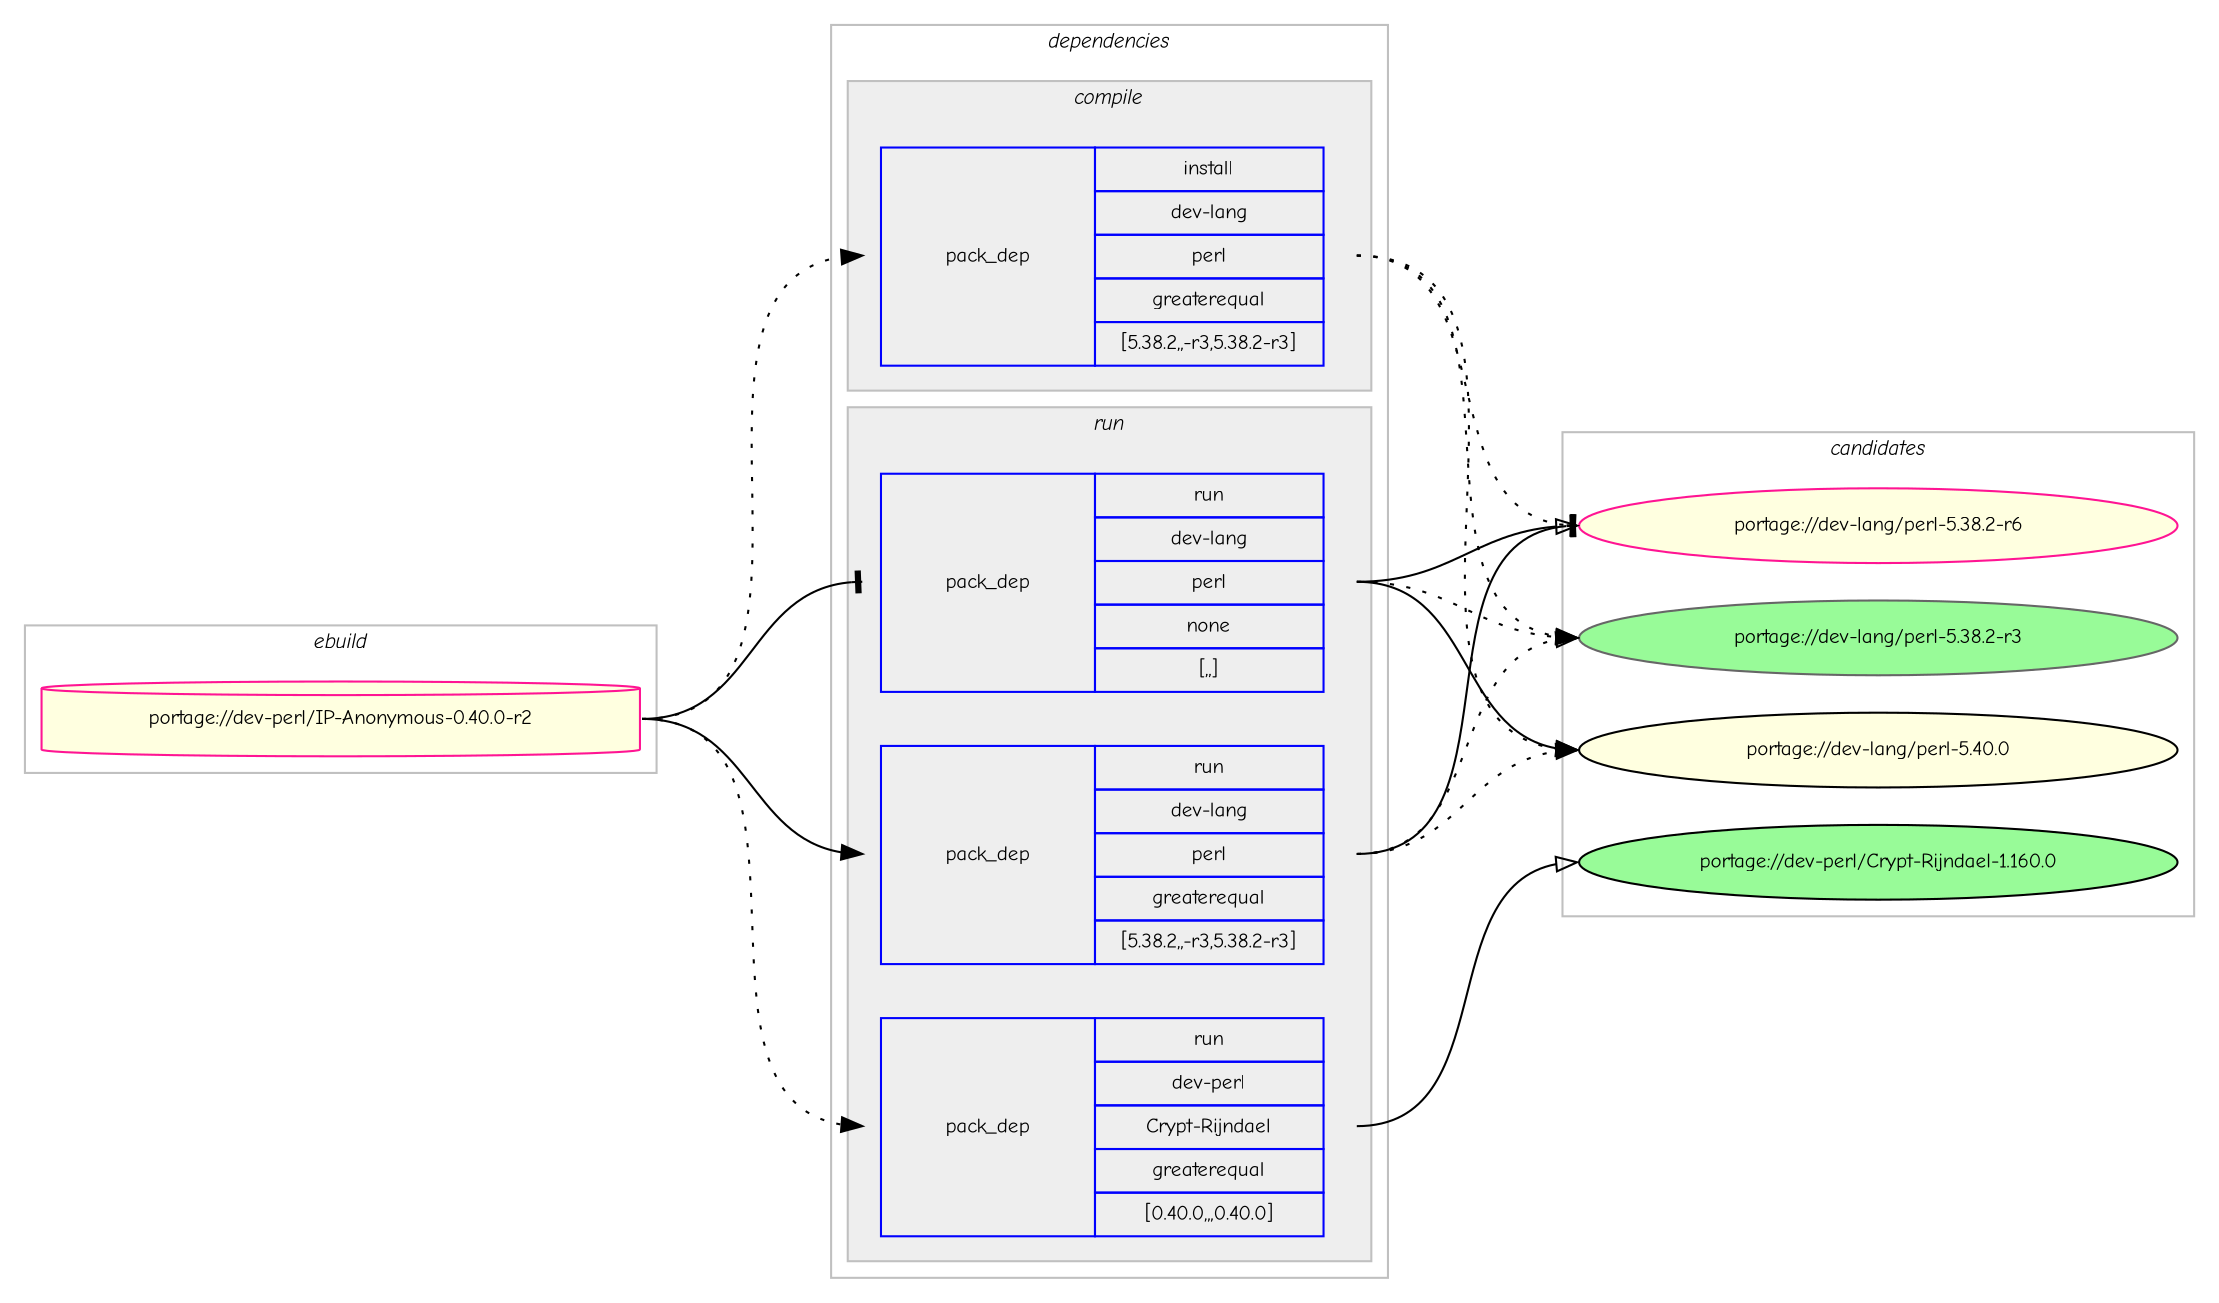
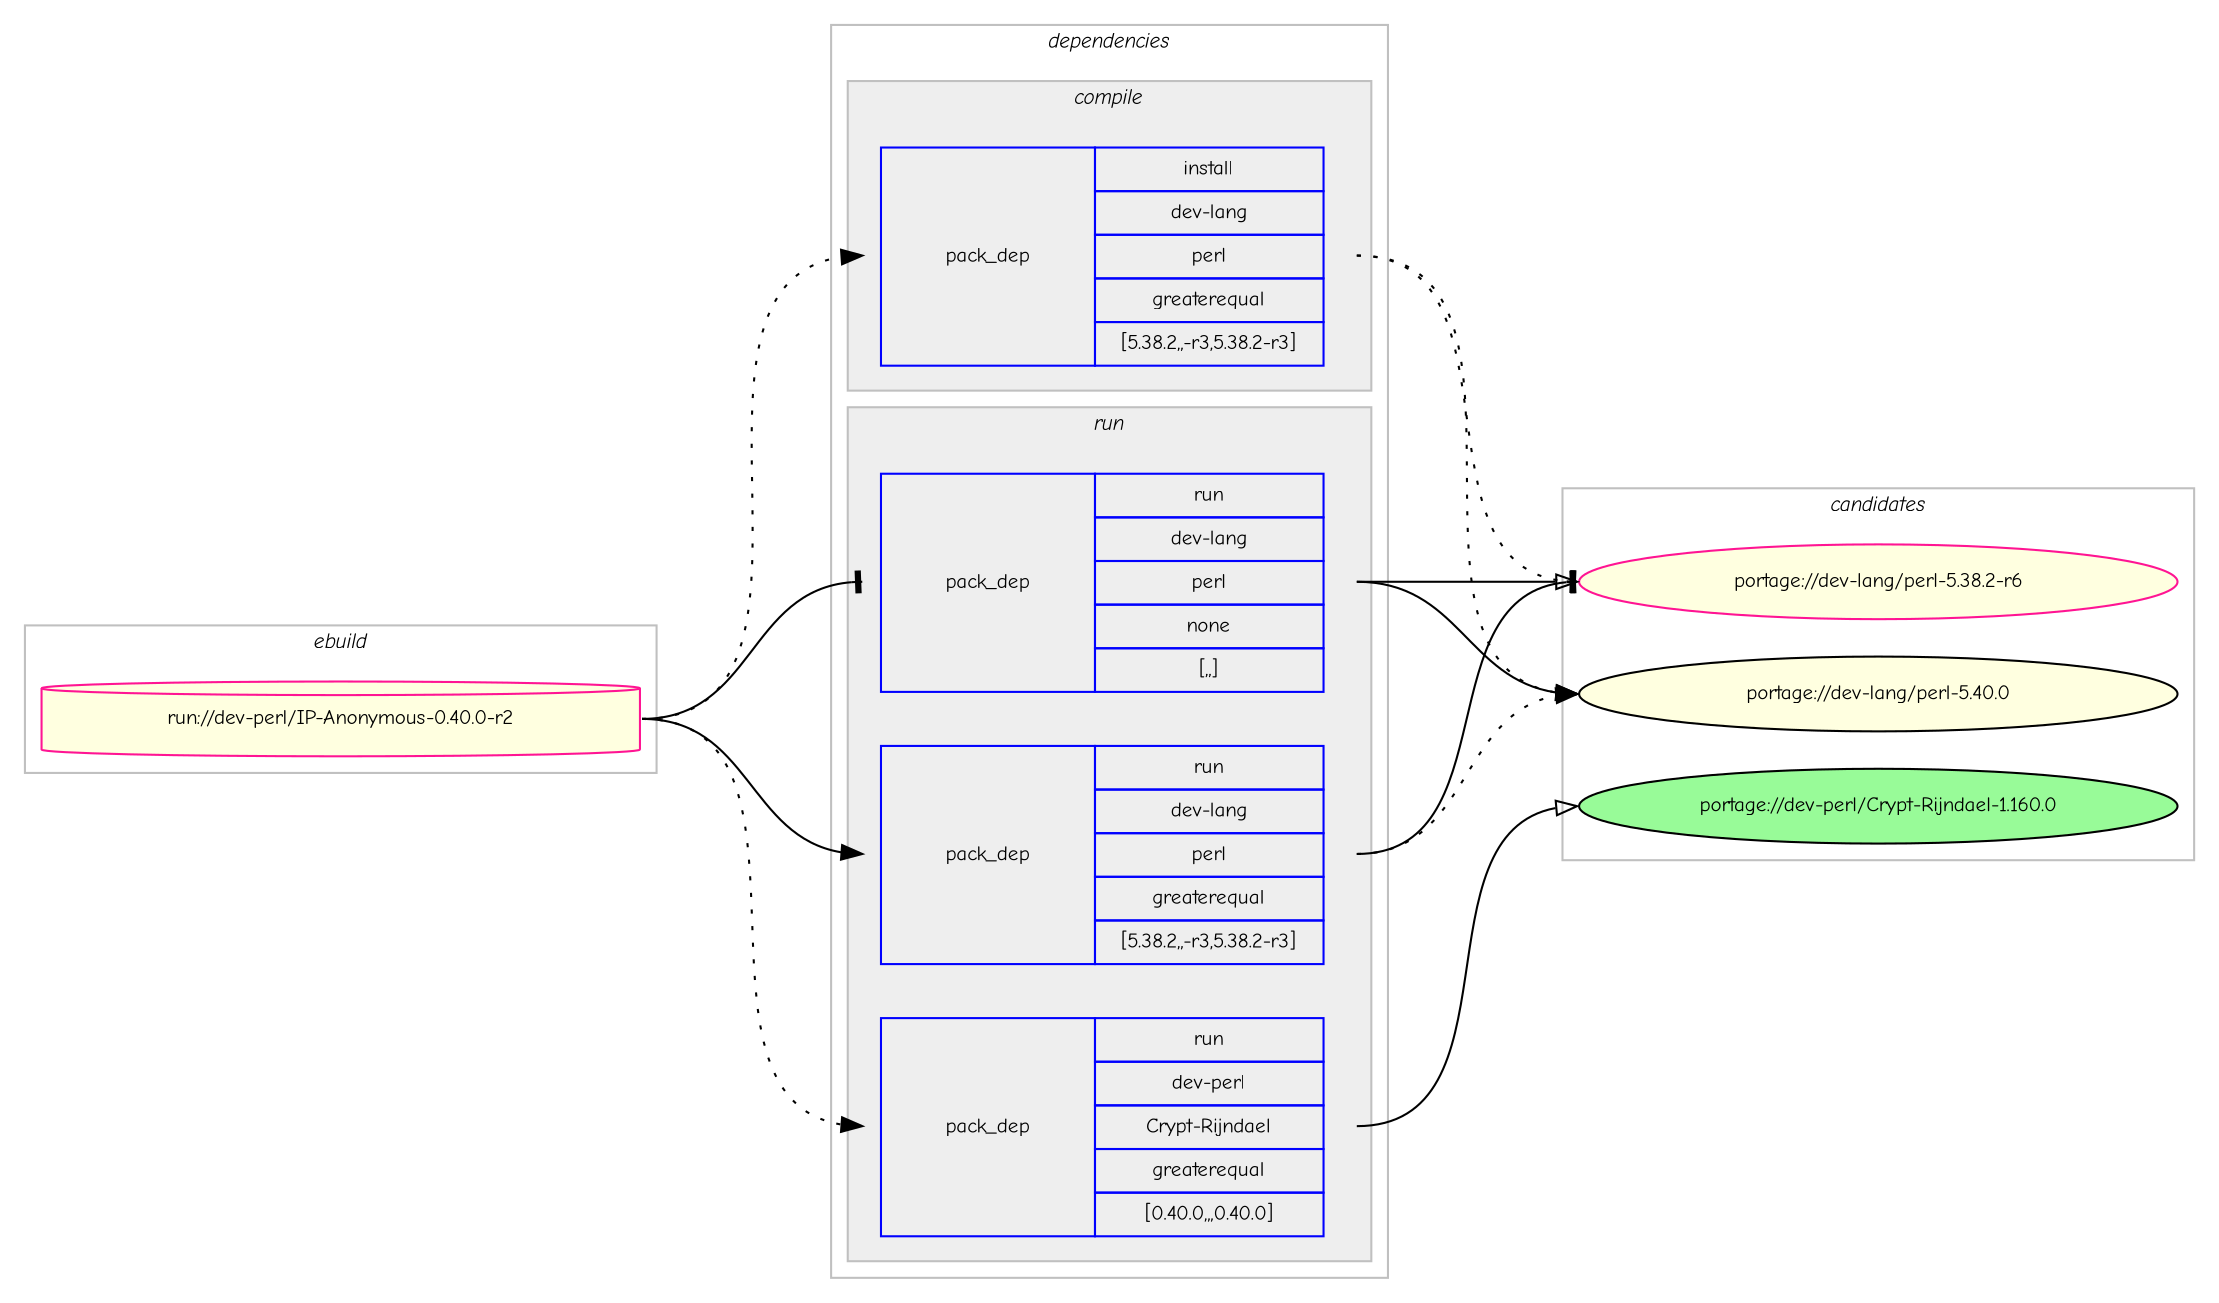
  digraph {
    compound=true
    concentrate=true
    fontname="Comic Neue"
    fontsize=10
    newrank=true
    rankdir=LR
    ranksep=1.5
    node [color=blue fontname="Comic Neue" fontsize=10 shape=none style=filled]
    edge [arrowhead=normal fontname="Comic Neue" headport=w style=dotted tailport=e weight=100]
-   n1 [color=deeppink fillcolor=lightyellow label="portage://dev-perl/IP-Anonymous-0.40.0-r2" shape=cylinder width=4]
+   n1 [color=deeppink fillcolor=lightyellow label="run://dev-perl/IP-Anonymous-0.40.0-r2" shape=cylinder width=4]
    n2 [label=<<TABLE BORDER="0" CELLBORDER="1" CELLSPACING="0" CELLPADDING="4" WIDTH="220"><TR><TD ROWSPAN="6" CELLPADDING="30">pack_dep</TD></TR><TR><TD WIDTH="110">install</TD></TR><TR><TD>dev-lang</TD></TR><TR><TD>perl</TD></TR><TR><TD>greaterequal</TD></TR><TR><TD>[5.38.2,,-r3,5.38.2-r3]</TD></TR></TABLE>> style=""]
    n3 [label=<<TABLE BORDER="0" CELLBORDER="1" CELLSPACING="0" CELLPADDING="4" WIDTH="220"><TR><TD ROWSPAN="6" CELLPADDING="30">pack_dep</TD></TR><TR><TD WIDTH="110">run</TD></TR><TR><TD>dev-lang</TD></TR><TR><TD>perl</TD></TR><TR><TD>greaterequal</TD></TR><TR><TD>[5.38.2,,-r3,5.38.2-r3]</TD></TR></TABLE>> style=""]
    n4 [label=<<TABLE BORDER="0" CELLBORDER="1" CELLSPACING="0" CELLPADDING="4" WIDTH="220"><TR><TD ROWSPAN="6" CELLPADDING="30">pack_dep</TD></TR><TR><TD WIDTH="110">run</TD></TR><TR><TD>dev-lang</TD></TR><TR><TD>perl</TD></TR><TR><TD>none</TD></TR><TR><TD>[,,]</TD></TR></TABLE>> style=""]
    n5 [label=<<TABLE BORDER="0" CELLBORDER="1" CELLSPACING="0" CELLPADDING="4" WIDTH="220"><TR><TD ROWSPAN="6" CELLPADDING="30">pack_dep</TD></TR><TR><TD WIDTH="110">run</TD></TR><TR><TD>dev-perl</TD></TR><TR><TD>Crypt-Rijndael</TD></TR><TR><TD>greaterequal</TD></TR><TR><TD>[0.40.0,,,0.40.0]</TD></TR></TABLE>> style=""]
    n6 [color=black fillcolor=lightyellow label="portage://dev-lang/perl-5.40.0" shape=ellipse width=4]
    n7 [color=deeppink fillcolor=lightyellow label="portage://dev-lang/perl-5.38.2-r6" shape=ellipse width=4]
-   n8 [color=gray40 fillcolor=palegreen label="portage://dev-lang/perl-5.38.2-r3" shape=ellipse width=4]
    n9 [color=black fillcolor=palegreen label="portage://dev-perl/Crypt-Rijndael-1.160.0" shape=ellipse width=4]
    subgraph cluster_1 {
      color=gray
      label=<<i>dependencies</i>>
      subgraph cluster_2 {
        color=gray
        fillcolor="#eeeeee"
        label=<<i>compile</i>>
        style=filled
        subgraph sub_3 {
          color=gray
          fillcolor="#eeeeee"
          label=<<i>compile</i>>
          style=filled
          n2
        }
      }
      subgraph cluster_4 {
        color=gray
        fillcolor="#eeeeee"
        label=<<i>compile and run</i>>
        style=filled
      }
      subgraph cluster_5 {
        color=gray
        fillcolor="#eeeeee"
        label=<<i>run</i>>
        style=filled
        subgraph sub_6 {
          color=gray
          fillcolor="#eeeeee"
          label=<<i>run</i>>
          style=filled
          n3
        }
        subgraph sub_7 {
          color=gray
          fillcolor="#eeeeee"
          label=<<i>run</i>>
          style=filled
          n4
        }
        subgraph sub_8 {
          color=gray
          fillcolor="#eeeeee"
          label=<<i>run</i>>
          style=filled
          n5
        }
      }
    }
    subgraph cluster_9 {
      color=gray
      label=<<i>ebuild</i>>
      n1
    }
    subgraph cluster_10 {
      color=gray
      label=<<i>candidates</i>>
      rank=same
      subgraph sub_11 {
        color=black
        label=<<i>candidates</i>>
        nodesep=1
        rank=same
        n6
        n7
-       n8
      }
      subgraph sub_12 {
        color=black
        label=<<i>candidates</i>>
        nodesep=1
        rank=same
        n6
        n7
-       n8
      }
      subgraph sub_13 {
        color=black
        label=<<i>candidates</i>>
        nodesep=1
        rank=same
        n6
        n7
-       n8
      }
      subgraph sub_14 {
        color=black
        label=<<i>candidates</i>>
        nodesep=1
        rank=same
        n9
      }
    }
    n1 -> n2 [weight=20]
    n1 -> n3 [style=solid weight=20]
    n1 -> n4 [arrowhead=tee style=solid weight=20]
    n1 -> n5 [weight=20]
    n2 -> n6 [arrowhead=onormal]
    n2 -> n7 [arrowhead=tee]
-   n2 -> n8 [arrowhead=onormal]
    n3 -> n6
    n3 -> n7 [arrowhead=tee style=solid]
-   n3 -> n8 [arrowhead=onormal]
    n4 -> n6 [style=solid]
    n4 -> n7 [arrowhead=onormal style=solid]
-   n4 -> n8
    n5 -> n9 [arrowhead=onormal style=solid]
  }
